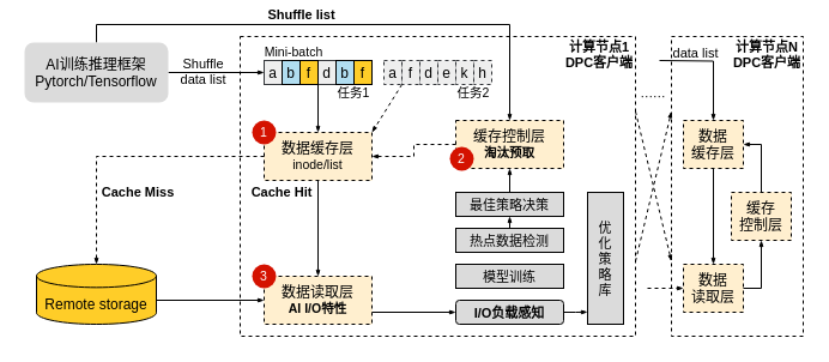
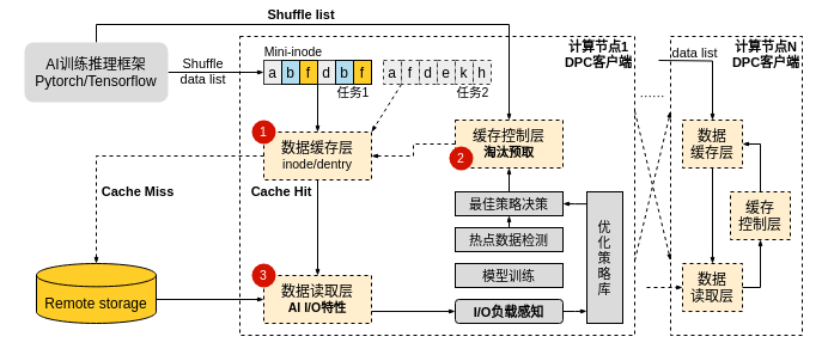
  <mxCell id="0" />
  <mxCell id="1" parent="0" />
  <mxCell id="2" value="" style="rounded=0;fontFamily=Helvetica;fontSize=11;labelBackgroundColor=none;fillColor=none;dashed=1;" vertex="1" parent="1"><mxGeometry x="560" y="30" width="110" height="250" as="geometry" /></mxCell>
  <mxCell id="3" value="" style="rounded=0;orthogonalLoop=1;jettySize=auto;exitX=1;exitY=0.25;exitDx=0;exitDy=0;entryX=0;entryY=0.75;entryDx=0;entryDy=0;strokeColor=default;align=center;verticalAlign=middle;fontFamily=Helvetica;fontSize=11;fontColor=default;labelBackgroundColor=none;endArrow=blockThin;endFill=1;endSize=3;dashed=1;" edge="1" parent="1" source="5" target="2"><mxGeometry relative="1" as="geometry" /></mxCell>
  <mxCell id="4" value="" style="rounded=0;orthogonalLoop=1;jettySize=auto;exitX=1;exitY=0.75;exitDx=0;exitDy=0;entryX=0;entryY=0.25;entryDx=0;entryDy=0;strokeColor=default;align=center;verticalAlign=middle;fontFamily=Helvetica;fontSize=11;fontColor=default;labelBackgroundColor=none;endArrow=blockThin;endFill=1;endSize=3;dashed=1;" edge="1" parent="1" source="5" target="2"><mxGeometry relative="1" as="geometry" /></mxCell>
  <mxCell id="5" value="" style="rounded=0;fontFamily=Helvetica;fontSize=11;labelBackgroundColor=none;fillColor=none;dashed=1;movable=1;resizable=1;rotatable=1;deletable=1;editable=1;locked=0;connectable=1;" vertex="1" parent="1"><mxGeometry x="200" y="30" width="330" height="250" as="geometry" /></mxCell>
  <mxCell id="6" style="rounded=0;orthogonalLoop=1;jettySize=auto;html=1;entryX=0;entryY=0.5;entryDx=0;entryDy=0;strokeColor=default;align=center;verticalAlign=middle;fontFamily=Helvetica;fontSize=11;fontColor=default;labelBackgroundColor=none;endArrow=blockThin;endFill=1;endSize=3;exitX=1;exitY=0.6;exitDx=0;exitDy=0;exitPerimeter=0;" edge="1" parent="1" source="7" target="30"><mxGeometry relative="1" as="geometry"><mxPoint x="130" y="250" as="sourcePoint" /></mxGeometry></mxCell>
  <mxCell id="7" value="Remote storage" style="shape=cylinder3;boundedLbl=1;backgroundOutline=1;size=9.667;fillColor=#ffcd28;gradientColor=none;strokeColor=#000000;" vertex="1" parent="1"><mxGeometry x="30" y="220" width="100" height="50" as="geometry" /></mxCell>
  <mxCell id="8" value="" style="edgeStyle=orthogonalEdgeStyle;rounded=0;orthogonalLoop=1;jettySize=auto;exitX=1;exitY=0.5;exitDx=0;exitDy=0;entryX=0;entryY=0.5;entryDx=0;entryDy=0;strokeColor=default;align=center;verticalAlign=middle;fontFamily=Helvetica;fontSize=11;fontColor=default;labelBackgroundColor=default;endArrow=blockThin;endFill=1;endSize=3;" edge="1" parent="1" source="12" target="14"><mxGeometry relative="1" as="geometry" /></mxCell>
  <mxCell id="9" value="Shuffle&#10;data list&#10;" style="edgeLabel;align=center;verticalAlign=middle;resizable=0;points=[];fontFamily=Helvetica;fontSize=11;fontColor=default;labelBackgroundColor=none;" vertex="1" connectable="0" parent="8"><mxGeometry x="0.354" y="1" relative="1" as="geometry"><mxPoint x="-25" y="6" as="offset" /></mxGeometry></mxCell>
  <mxCell id="10" style="edgeStyle=orthogonalEdgeStyle;rounded=0;orthogonalLoop=1;jettySize=auto;html=1;exitX=0.5;exitY=0;exitDx=0;exitDy=0;entryX=0.5;entryY=0;entryDx=0;entryDy=0;strokeColor=default;align=center;verticalAlign=middle;fontFamily=Helvetica;fontSize=11;fontColor=default;labelBackgroundColor=default;endArrow=blockThin;endFill=1;endSize=3;" edge="1" parent="1" source="12" target="34"><mxGeometry relative="1" as="geometry"><Array as="points"><mxPoint x="80" y="20" /><mxPoint x="425" y="20" /></Array></mxGeometry></mxCell>
  <mxCell id="11" value="Shuffle list" style="edgeLabel;align=center;verticalAlign=bottom;resizable=0;points=[];fontFamily=Helvetica;fontSize=11;fontColor=default;labelBackgroundColor=none;fontStyle=1" vertex="1" connectable="0" parent="10"><mxGeometry x="0.23" y="2" relative="1" as="geometry"><mxPoint x="-85" y="2" as="offset" /></mxGeometry></mxCell>
  <mxCell id="12" value="AI训练推理框架&#10;Pytorch/Tensorflow" style="rounded=1;verticalAlign=middle;fillColor=#DBDBDB;strokeColor=none;" vertex="1" parent="1"><mxGeometry x="20" y="35" width="120" height="50" as="geometry" /></mxCell>
  <mxCell id="13" value="" style="group;fontSize=12;" vertex="1" connectable="0" parent="1"><mxGeometry x="220" y="50" width="90" height="40" as="geometry" /></mxCell>
  <mxCell id="14" value="a" style="fillColor=#eeeeee;strokeColor=#36393d;" vertex="1" parent="13"><mxGeometry width="15" height="20" as="geometry" /></mxCell>
  <mxCell id="15" value="b" style="fillColor=#b1ddf0;strokeColor=#000000;" vertex="1" parent="13"><mxGeometry x="15" width="15" height="20" as="geometry" /></mxCell>
  <mxCell id="16" value="d" style="fillColor=#eeeeee;strokeColor=#36393d;" vertex="1" parent="13"><mxGeometry x="45" width="15" height="20" as="geometry" /></mxCell>
  <mxCell id="17" value="f" style="fillColor=#ffcd28;strokeColor=#000000;gradientColor=none;" vertex="1" parent="13"><mxGeometry x="30" width="15" height="20" as="geometry" /></mxCell>
  <mxCell id="18" value="f" style="fillColor=#ffcd28;strokeColor=#000000;gradientColor=none;" vertex="1" parent="13"><mxGeometry x="75" width="15" height="20" as="geometry" /></mxCell>
  <mxCell id="19" value="b" style="fillColor=#b1ddf0;strokeColor=#000000;" vertex="1" parent="13"><mxGeometry x="60" width="15" height="20" as="geometry" /></mxCell>
  <mxCell id="20" value="任务1" style="text;strokeColor=none;align=center;fillColor=none;verticalAlign=middle;rounded=0;fontSize=10.5;" vertex="1" parent="13"><mxGeometry x="60" y="22" width="30" height="10" as="geometry" /></mxCell>
  <mxCell id="21" value="" style="group" vertex="1" connectable="0" parent="1"><mxGeometry x="320" y="50" width="90" height="40" as="geometry" /></mxCell>
  <mxCell id="22" value="a" style="dashed=1;fillColor=#eeeeee;strokeColor=#36393d;" vertex="1" parent="21"><mxGeometry width="15" height="20" as="geometry" /></mxCell>
  <mxCell id="23" value="f" style="dashed=1;fillColor=#eeeeee;strokeColor=#36393d;" vertex="1" parent="21"><mxGeometry x="15" width="15" height="20" as="geometry" /></mxCell>
  <mxCell id="24" value="e" style="dashed=1;fillColor=#eeeeee;strokeColor=#36393d;" vertex="1" parent="21"><mxGeometry x="45" width="15" height="20" as="geometry" /></mxCell>
  <mxCell id="25" value="d" style="dashed=1;fillColor=#eeeeee;strokeColor=#36393d;" vertex="1" parent="21"><mxGeometry x="30" width="15" height="20" as="geometry" /></mxCell>
  <mxCell id="26" value="h" style="dashed=1;fillColor=#eeeeee;strokeColor=#36393d;" vertex="1" parent="21"><mxGeometry x="75" width="15" height="20" as="geometry" /></mxCell>
  <mxCell id="27" value="k" style="dashed=1;fillColor=#eeeeee;strokeColor=#36393d;" vertex="1" parent="21"><mxGeometry x="60" width="15" height="20" as="geometry" /></mxCell>
  <mxCell id="28" value="任务2" style="text;strokeColor=none;align=center;fillColor=none;verticalAlign=middle;rounded=0;fontSize=10.5;" vertex="1" parent="21"><mxGeometry x="60" y="22" width="30" height="10" as="geometry" /></mxCell>
  <mxCell id="29" value="" style="group;fillColor=#FFEFCF;" vertex="1" connectable="0" parent="1"><mxGeometry x="220" y="230" width="90" height="40" as="geometry" /></mxCell>
  <mxCell id="30" value="数据读取层" style="rounded=0;dashed=1;fillColor=#FFEFCF;strokeColor=#000000;fontStyle=0;verticalAlign=top;" vertex="1" parent="29"><mxGeometry width="90" height="40" as="geometry" /></mxCell>
  <mxCell id="31" value="AI I/O特性" style="text;strokeColor=none;align=center;fillColor=#FFEFCF;verticalAlign=middle;rounded=0;fontStyle=1;fontSize=10.5;" vertex="1" parent="29"><mxGeometry x="15" y="22" width="60" height="10" as="geometry" /></mxCell>
  <mxCell id="32" value="3" style="ellipse;aspect=fixed;fontFamily=Helvetica;fontSize=10.5;fontColor=#ffffff;labelBackgroundColor=none;fillColor=#D41200;strokeColor=none;" vertex="1" parent="29"><mxGeometry x="-10" y="-10" width="20" height="20" as="geometry" /></mxCell>
  <mxCell id="33" value="" style="group;fillColor=#FFEFCF;" vertex="1" connectable="0" parent="1"><mxGeometry x="380" y="100" width="90" height="40" as="geometry" /></mxCell>
  <mxCell id="34" value="缓存控制层" style="rounded=0;dashed=1;fillColor=#FFEFCF;strokeColor=#000000;fontStyle=0;verticalAlign=top;" vertex="1" parent="33"><mxGeometry width="90" height="40" as="geometry" /></mxCell>
  <mxCell id="35" value="淘汰预取" style="text;strokeColor=none;align=center;fillColor=#FFEFCF;verticalAlign=middle;rounded=0;fontStyle=1;fontSize=10.5;" vertex="1" parent="33"><mxGeometry x="15" y="22" width="60" height="10" as="geometry" /></mxCell>
  <mxCell id="36" value="2" style="ellipse;aspect=fixed;fontFamily=Helvetica;fontSize=10.5;fontColor=#ffffff;labelBackgroundColor=none;fillColor=#D41200;strokeColor=none;" vertex="1" parent="33"><mxGeometry x="-5" y="22" width="20" height="20" as="geometry" /></mxCell>
  <mxCell id="37" value="" style="group;fillColor=#FFEFCF;" vertex="1" connectable="0" parent="1"><mxGeometry x="220" y="110" width="90" height="40" as="geometry" /></mxCell>
  <mxCell id="38" value="数据缓存层" style="rounded=0;dashed=1;fillColor=#FFEFCF;strokeColor=#000000;fontStyle=0;verticalAlign=top;" vertex="1" parent="37"><mxGeometry width="90" height="40" as="geometry" /></mxCell>
- <mxCell id="39" value="inode/list" style="text;strokeColor=none;align=center;fillColor=#FFEFCF;verticalAlign=middle;rounded=0;fontStyle=0;fontSize=10.5;" vertex="1" parent="37"><mxGeometry x="15" y="22" width="60" height="10" as="geometry" /></mxCell>
+ <mxCell id="39" value="inode/dentry" style="text;strokeColor=none;align=center;fillColor=#FFEFCF;verticalAlign=middle;rounded=0;fontStyle=0;fontSize=10.5;" vertex="1" parent="37"><mxGeometry x="15" y="22" width="60" height="10" as="geometry" /></mxCell>
  <mxCell id="40" value="1" style="ellipse;aspect=fixed;fontFamily=Helvetica;fontSize=10.5;fontColor=#ffffff;labelBackgroundColor=none;fillColor=#D41200;strokeColor=none;" vertex="1" parent="37"><mxGeometry x="-10" y="-10" width="20" height="20" as="geometry" /></mxCell>
  <mxCell id="41" value="" style="edgeStyle=orthogonalEdgeStyle;rounded=0;orthogonalLoop=1;jettySize=auto;exitX=0;exitY=1;exitDx=0;exitDy=0;entryX=0.5;entryY=0;entryDx=0;entryDy=0;endArrow=blockThin;endFill=1;endSize=3;" edge="1" parent="1" source="16" target="38"><mxGeometry relative="1" as="geometry" /></mxCell>
  <mxCell id="42" value="" style="edgeStyle=orthogonalEdgeStyle;rounded=0;orthogonalLoop=1;jettySize=auto;exitX=0.5;exitY=1;exitDx=0;exitDy=0;entryX=0.5;entryY=0;entryDx=0;entryDy=0;strokeColor=default;align=center;verticalAlign=middle;fontFamily=Helvetica;fontSize=11;fontColor=default;labelBackgroundColor=default;endArrow=blockThin;endFill=1;endSize=3;" edge="1" parent="1" source="38" target="30"><mxGeometry relative="1" as="geometry" /></mxCell>
  <mxCell id="43" value="" style="edgeStyle=orthogonalEdgeStyle;rounded=0;orthogonalLoop=1;jettySize=auto;exitX=0;exitY=0.5;exitDx=0;exitDy=0;entryX=1;entryY=0.5;entryDx=0;entryDy=0;strokeColor=default;align=center;verticalAlign=middle;fontFamily=Helvetica;fontSize=11;fontColor=default;labelBackgroundColor=default;endArrow=blockThin;endFill=1;endSize=3;dashed=1;" edge="1" parent="1" source="34" target="38"><mxGeometry relative="1" as="geometry" /></mxCell>
  <mxCell id="44" value="" style="rounded=0;orthogonalLoop=1;jettySize=auto;exitX=0;exitY=1;exitDx=0;exitDy=0;entryX=1;entryY=0;entryDx=0;entryDy=0;strokeColor=default;align=center;verticalAlign=middle;fontFamily=Helvetica;fontSize=11;fontColor=default;labelBackgroundColor=default;endArrow=blockThin;endFill=1;endSize=3;dashed=1;" edge="1" parent="1" source="23" target="38"><mxGeometry relative="1" as="geometry" /></mxCell>
  <mxCell id="45" value="" style="edgeStyle=orthogonalEdgeStyle;rounded=0;orthogonalLoop=1;jettySize=auto;exitX=0;exitY=0.5;exitDx=0;exitDy=0;entryX=0.5;entryY=0;entryDx=0;entryDy=0;entryPerimeter=0;strokeColor=default;align=center;verticalAlign=middle;fontFamily=Helvetica;fontSize=11;fontColor=default;labelBackgroundColor=default;endArrow=blockThin;endFill=1;endSize=3;dashed=1;" edge="1" parent="1" source="38" target="7"><mxGeometry relative="1" as="geometry" /></mxCell>
  <mxCell id="46" value="Cache Hit" style="text;strokeColor=none;align=center;fillColor=none;verticalAlign=middle;rounded=0;fontFamily=Helvetica;fontSize=11;fontColor=default;labelBackgroundColor=none;fontStyle=1" vertex="1" parent="1"><mxGeometry x="210" y="154" width="50" height="10" as="geometry" /></mxCell>
  <mxCell id="47" value="Cache Miss" style="text;strokeColor=none;align=center;fillColor=none;verticalAlign=middle;rounded=0;fontFamily=Helvetica;fontSize=11;fontColor=default;labelBackgroundColor=none;fontStyle=1" vertex="1" parent="1"><mxGeometry x="85" y="154" width="60" height="10" as="geometry" /></mxCell>
  <mxCell id="48" value="I/O负载感知" style="fontFamily=Helvetica;fontSize=11;fontColor=default;labelBackgroundColor=none;fillColor=#DBDBDB;fontStyle=1;rounded=1;" vertex="1" parent="1"><mxGeometry x="380" y="250" width="90" height="20" as="geometry" /></mxCell>
  <mxCell id="49" value="模型训练" style="rounded=0;fontFamily=Helvetica;fontSize=11;fontColor=default;labelBackgroundColor=none;fillColor=#DBDBDB;" vertex="1" parent="1"><mxGeometry x="380" y="220" width="90" height="20" as="geometry" /></mxCell>
  <mxCell id="50" value="" style="edgeStyle=orthogonalEdgeStyle;rounded=0;orthogonalLoop=1;jettySize=auto;exitX=0.5;exitY=0;exitDx=0;exitDy=0;entryX=0.5;entryY=1;entryDx=0;entryDy=0;strokeColor=default;align=center;verticalAlign=middle;fontFamily=Helvetica;fontSize=11;fontColor=default;labelBackgroundColor=default;endArrow=blockThin;endFill=1;endSize=3;" edge="1" parent="1" source="51" target="53"><mxGeometry relative="1" as="geometry" /></mxCell>
  <mxCell id="51" value="热点数据检测" style="rounded=0;fontFamily=Helvetica;fontSize=11;fontColor=default;labelBackgroundColor=none;fillColor=#DBDBDB;" vertex="1" parent="1"><mxGeometry x="380" y="190" width="90" height="20" as="geometry" /></mxCell>
  <mxCell id="52" value="" style="edgeStyle=orthogonalEdgeStyle;rounded=0;orthogonalLoop=1;jettySize=auto;exitX=0.5;exitY=0;exitDx=0;exitDy=0;entryX=0.5;entryY=1;entryDx=0;entryDy=0;strokeColor=default;align=center;verticalAlign=middle;fontFamily=Helvetica;fontSize=11;fontColor=default;labelBackgroundColor=default;endArrow=blockThin;endFill=1;endSize=3;" edge="1" parent="1" source="53" target="34"><mxGeometry relative="1" as="geometry" /></mxCell>
  <mxCell id="53" value="最佳策略决策" style="rounded=0;fontFamily=Helvetica;fontSize=11;fontColor=default;labelBackgroundColor=none;fillColor=#DBDBDB;" vertex="1" parent="1"><mxGeometry x="380" y="160" width="90" height="20" as="geometry" /></mxCell>
  <mxCell id="54" value="" style="edgeStyle=orthogonalEdgeStyle;rounded=0;orthogonalLoop=1;jettySize=auto;exitX=1;exitY=0.75;exitDx=0;exitDy=0;entryX=0;entryY=0.5;entryDx=0;entryDy=0;strokeColor=default;align=center;verticalAlign=middle;fontFamily=Helvetica;fontSize=11;fontColor=default;labelBackgroundColor=default;endArrow=blockThin;endFill=1;endSize=3;" edge="1" parent="1" source="30" target="48"><mxGeometry relative="1" as="geometry" /></mxCell>
- <mxCell id="55" value="Mini-batch" style="text;strokeColor=none;align=center;fillColor=none;verticalAlign=middle;rounded=0;fontFamily=Helvetica;fontSize=10.5;fontColor=default;labelBackgroundColor=none;" vertex="1" parent="1"><mxGeometry x="220" y="38" width="50" height="10" as="geometry" /></mxCell>
+ <mxCell id="55" value="Mini-inode" style="text;strokeColor=none;align=center;fillColor=none;verticalAlign=middle;rounded=0;fontFamily=Helvetica;fontSize=10.5;fontColor=default;labelBackgroundColor=none;" vertex="1" parent="1"><mxGeometry x="220" y="38" width="50" height="10" as="geometry" /></mxCell>
  <mxCell id="56" value="优&#10;化&#10;策&#10;略&#10;库" style="rounded=0;fontFamily=Helvetica;fontSize=11;fontColor=default;labelBackgroundColor=none;fillColor=#DBDBDB;" vertex="1" parent="1"><mxGeometry x="490" y="160" width="30" height="110" as="geometry" /></mxCell>
+ <mxCell id="57" value="" style="endArrow=blockThin;rounded=0;strokeColor=default;align=center;verticalAlign=middle;fontFamily=Helvetica;fontSize=11;fontColor=default;labelBackgroundColor=default;edgeStyle=orthogonalEdgeStyle;endSize=3;exitX=0.004;exitY=0.092;exitDx=0;exitDy=0;exitPerimeter=0;entryX=1;entryY=0.5;entryDx=0;entryDy=0;endFill=1;" edge="1" parent="1" source="56" target="53"><mxGeometry width="50" height="50" relative="1" as="geometry"><mxPoint x="430.12" y="170" as="sourcePoint" /><mxPoint x="380.12" y="120" as="targetPoint" /></mxGeometry></mxCell>
  <mxCell id="58" value="" style="endArrow=blockThin;rounded=0;strokeColor=default;align=center;verticalAlign=middle;fontFamily=Helvetica;fontSize=11;fontColor=default;labelBackgroundColor=default;edgeStyle=orthogonalEdgeStyle;endSize=3;exitX=1;exitY=0.5;exitDx=0;exitDy=0;entryX=-0.001;entryY=0.908;entryDx=0;entryDy=0;endFill=1;entryPerimeter=0;" edge="1" parent="1" source="48" target="56"><mxGeometry width="50" height="50" relative="1" as="geometry"><mxPoint x="499" y="180" as="sourcePoint" /><mxPoint x="480" y="180" as="targetPoint" /></mxGeometry></mxCell>
  <mxCell id="59" value="计算节点1&#10;DPC客户端" style="text;strokeColor=none;align=center;fillColor=none;verticalAlign=middle;rounded=0;fontFamily=Helvetica;fontSize=11;fontColor=default;labelBackgroundColor=none;fontStyle=1" vertex="1" parent="1"><mxGeometry x="470" y="30" width="60" height="30" as="geometry" /></mxCell>
  <mxCell id="60" value="计算节点N&#10;DPC客户端" style="text;strokeColor=none;align=center;fillColor=none;verticalAlign=middle;rounded=0;fontFamily=Helvetica;fontSize=11;fontColor=default;labelBackgroundColor=none;fontStyle=1" vertex="1" parent="1"><mxGeometry x="610" y="30" width="60" height="30" as="geometry" /></mxCell>
  <mxCell id="61" value="" style="group;fillColor=#FFEFCF;verticalAlign=middle;" vertex="1" connectable="0" parent="1"><mxGeometry x="570" y="220" width="50" height="40" as="geometry" /></mxCell>
  <mxCell id="62" value="数据&#10;读取层" style="rounded=0;dashed=1;fillColor=#FFEFCF;strokeColor=#000000;fontStyle=0;verticalAlign=middle;" vertex="1" parent="61"><mxGeometry width="50" height="40" as="geometry" /></mxCell>
  <mxCell id="63" value="" style="group;fillColor=#FFEFCF;verticalAlign=middle;" vertex="1" connectable="0" parent="1"><mxGeometry x="610" y="160" width="50" height="40" as="geometry" /></mxCell>
  <mxCell id="64" value="缓存&#10;控制层" style="rounded=0;dashed=1;fillColor=#FFEFCF;strokeColor=#000000;fontStyle=0;verticalAlign=middle;" vertex="1" parent="63"><mxGeometry width="50" height="40" as="geometry" /></mxCell>
  <mxCell id="65" value="" style="group;fillColor=#FFEFCF;verticalAlign=middle;" vertex="1" connectable="0" parent="1"><mxGeometry x="570" y="100" width="50" height="40" as="geometry" /></mxCell>
  <mxCell id="66" value="数据&#10;缓存层" style="rounded=0;dashed=1;fillColor=#FFEFCF;strokeColor=#000000;fontStyle=0;verticalAlign=middle;" vertex="1" parent="65"><mxGeometry width="50" height="40" as="geometry" /></mxCell>
  <mxCell id="67" value="" style="edgeStyle=orthogonalEdgeStyle;rounded=0;orthogonalLoop=1;jettySize=auto;exitX=0.5;exitY=1;exitDx=0;exitDy=0;entryX=0.5;entryY=0;entryDx=0;entryDy=0;strokeColor=default;align=center;verticalAlign=middle;fontFamily=Helvetica;fontSize=11;fontColor=default;labelBackgroundColor=none;endArrow=blockThin;endFill=1;endSize=3;" edge="1" parent="1" source="66" target="62"><mxGeometry relative="1" as="geometry" /></mxCell>
  <mxCell id="68" value="" style="edgeStyle=orthogonalEdgeStyle;rounded=0;orthogonalLoop=1;jettySize=auto;exitX=1;exitY=0.5;exitDx=0;exitDy=0;entryX=0.5;entryY=1;entryDx=0;entryDy=0;strokeColor=default;align=center;verticalAlign=middle;fontFamily=Helvetica;fontSize=11;fontColor=default;labelBackgroundColor=none;endArrow=blockThin;endFill=1;endSize=3;" edge="1" parent="1" source="62" target="64"><mxGeometry relative="1" as="geometry"><Array as="points"><mxPoint x="635" y="240" /></Array></mxGeometry></mxCell>
  <mxCell id="69" value="" style="edgeStyle=orthogonalEdgeStyle;rounded=0;orthogonalLoop=1;jettySize=auto;exitX=0.5;exitY=0;exitDx=0;exitDy=0;entryX=1;entryY=0.5;entryDx=0;entryDy=0;strokeColor=default;align=center;verticalAlign=middle;fontFamily=Helvetica;fontSize=11;fontColor=default;labelBackgroundColor=default;endArrow=blockThin;endFill=1;endSize=3;" edge="1" parent="1" source="64" target="66"><mxGeometry relative="1" as="geometry"><Array as="points"><mxPoint x="635" y="120" /></Array></mxGeometry></mxCell>
  <mxCell id="70" value="" style="endArrow=blockThin;rounded=0;strokeColor=default;align=center;verticalAlign=middle;fontFamily=Helvetica;fontSize=11;fontColor=default;labelBackgroundColor=none;edgeStyle=orthogonalEdgeStyle;endSize=3;entryX=0.5;entryY=0;entryDx=0;entryDy=0;endFill=1;" edge="1" parent="1" target="66"><mxGeometry width="50" height="50" relative="1" as="geometry"><mxPoint x="550" y="50" as="sourcePoint" /><mxPoint x="600" y="0" as="targetPoint" /></mxGeometry></mxCell>
  <mxCell id="71" value="data list" style="edgeLabel;align=center;verticalAlign=bottom;resizable=0;points=[];fontFamily=Helvetica;fontSize=11;fontColor=default;labelBackgroundColor=none;" vertex="1" connectable="0" parent="70"><mxGeometry x="-0.289" relative="1" as="geometry"><mxPoint x="-4" y="2" as="offset" /></mxGeometry></mxCell>
  <mxCell id="72" value="······" style="text;strokeColor=none;align=center;fillColor=none;verticalAlign=middle;rounded=0;fontFamily=Helvetica;fontSize=10.5;fontColor=default;labelBackgroundColor=none;" vertex="1" parent="1"><mxGeometry x="535" y="75" width="20" height="10" as="geometry" /></mxCell>
  <mxCell id="73" value="" style="endArrow=blockThin;rounded=0;strokeColor=default;align=center;verticalAlign=middle;fontFamily=Helvetica;fontSize=11;fontColor=default;labelBackgroundColor=none;endSize=3;entryX=0;entryY=0.5;entryDx=0;entryDy=0;endFill=1;dashed=1;" edge="1" parent="1" target="62"><mxGeometry width="50" height="50" relative="1" as="geometry"><mxPoint x="540" y="240" as="sourcePoint" /><mxPoint x="590" y="290" as="targetPoint" /></mxGeometry></mxCell>
